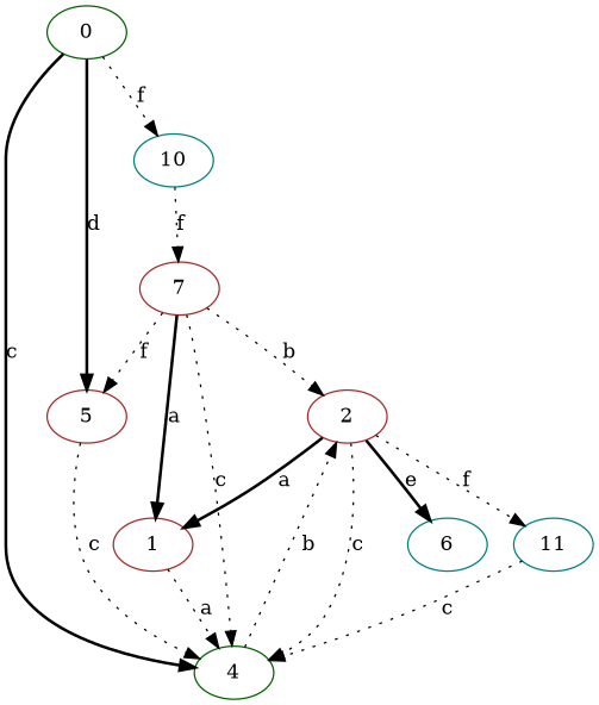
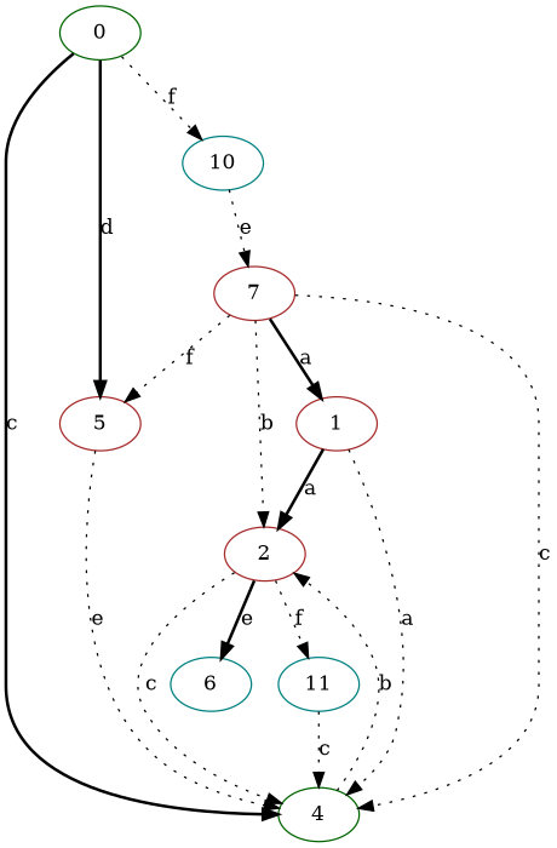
  strict digraph {
    node [color=brown]
    edge [style=dotted]
    2
    1
    4 [color=darkgreen]
    6 [color=teal]
    11 [color=teal]
    0 [color=darkgreen]
    5
    10 [color=teal]
    7
-   2 -> 1 [label=a style=bold]
+   1 -> 2 [label=a style=bold]
    2 -> 4 [label=c]
    2 -> 6 [label=e style=bold]
    2 -> 11 [label=f]
    1 -> 4 [label=a]
    4 -> 2 [label=b]
    11 -> 4 [label=c]
    0 -> 4 [label=c style=bold]
    0 -> 5 [label=d style=bold]
    0 -> 10 [label=f]
-   5 -> 4 [label=c]
-   10 -> 7 [label=f]
+   5 -> 4 [label=e]
+   10 -> 7 [label=e]
    7 -> 2 [label=b]
    7 -> 1 [label=a style=bold]
    7 -> 4 [label=c]
    7 -> 5 [label=f]
  }
